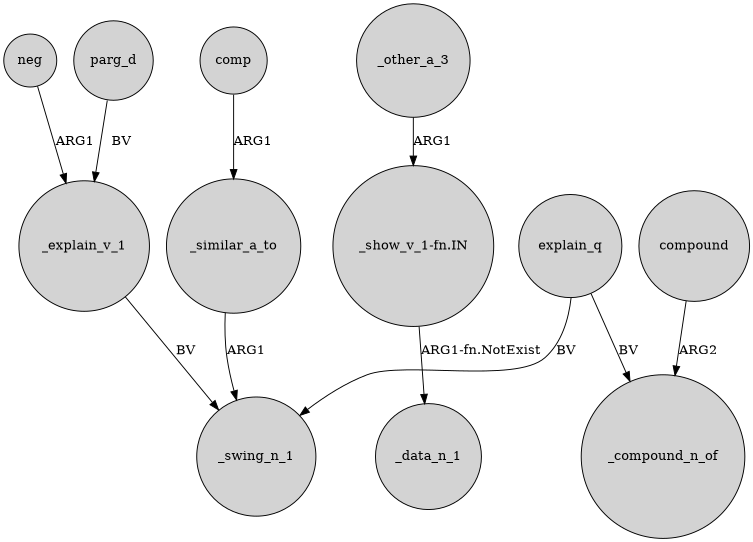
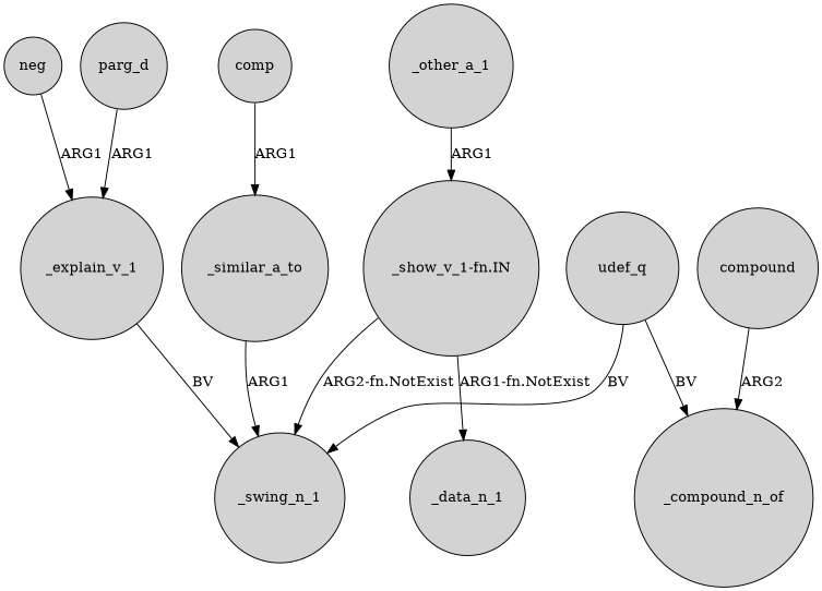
  digraph {
    node [shape=circle style=filled]
-   _other_a_1 [label=_other_a_3]
+   _other_a_1
    "_show_v_1-fn.IN"
-   udef_q [label=explain_q]
+   udef_q
    _swing_n_1
    n5 [label=_compound_n_of]
    comp
    _similar_a_to
    _explain_v_1
    neg
    _data_n_1
    parg_d
    compound
    _other_a_1 -> "_show_v_1-fn.IN" [label=ARG1]
+   "_show_v_1-fn.IN" -> _swing_n_1 [label="ARG2-fn.NotExist"]
    "_show_v_1-fn.IN" -> _data_n_1 [label="ARG1-fn.NotExist"]
    udef_q -> _swing_n_1 [label=BV]
    udef_q -> n5 [label=BV]
    comp -> _similar_a_to [label=ARG1]
    _similar_a_to -> _swing_n_1 [label=ARG1]
    _explain_v_1 -> _swing_n_1 [label=BV]
    neg -> _explain_v_1 [label=ARG1]
-   parg_d -> _explain_v_1 [label=BV]
+   parg_d -> _explain_v_1 [label=ARG1]
    compound -> n5 [label=ARG2]
  }
